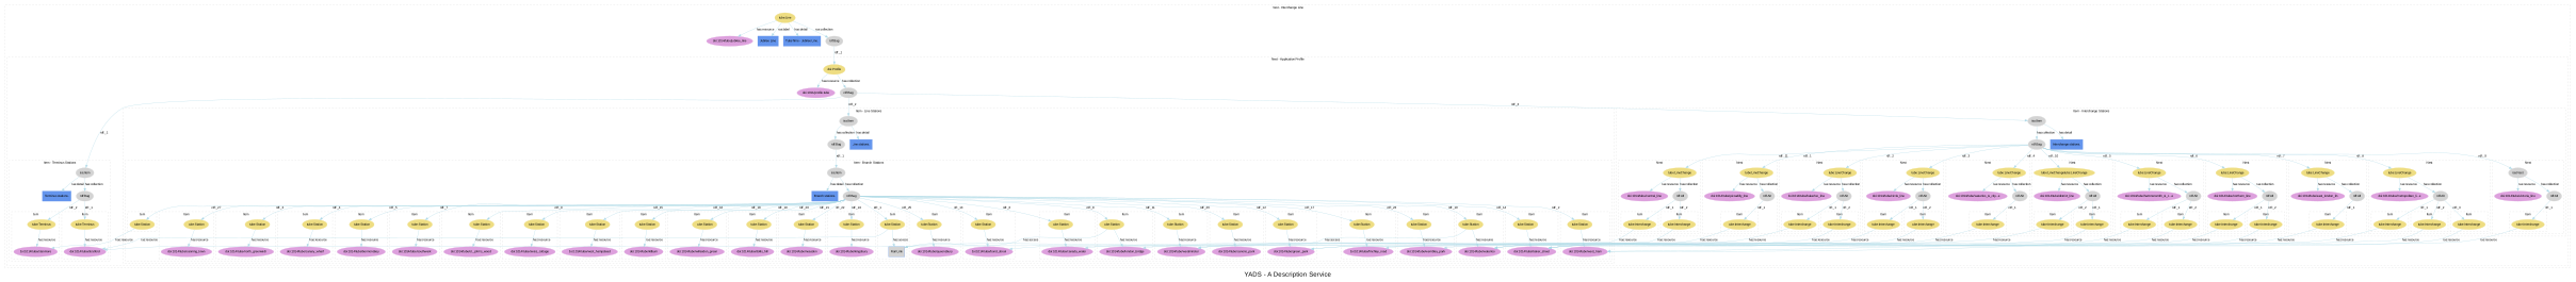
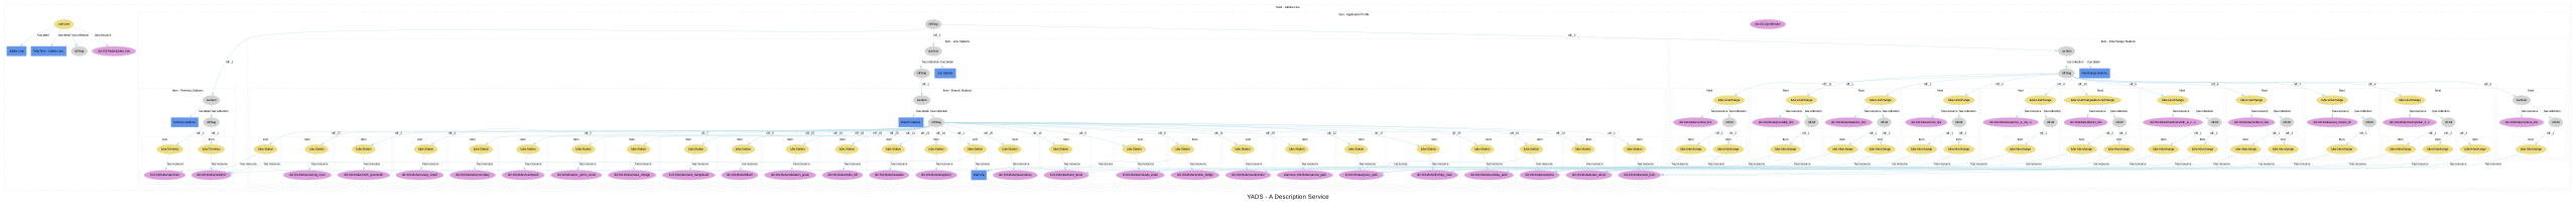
  digraph {
    fontname=arial
    fontsize=24
    label="YADS - A Description Service"
    rankdir=TB
    node [color=lightgoldenrod fontcolor=black fontname=arial fontsize=11 style=filled]
    edge [color=lightblue fontcolor=black fontname=arial fontsize=11 style=filled]
    n1 [label="tube:Terminus"]
    "doi:1014/tube/stratford" [color=plum]
    n3 [label="tube:Terminus"]
    "doi:1014/tube/stanmore" [color=plum]
    n5 [color=lightgrey label="isa:Item"]
    n6 [color=cornflowerblue label="Terminus stations." shape=box]
    n7 [color=lightgrey label="rdf:Bag"]
    n8 [label="tube:Station"]
-   n9 [color=cornflowerblue label="Rail Link" shape=box fillcolor=lightgrey]
+   n9 [color=cornflowerblue label="Rail Link" shape=box]
    n10 [label="tube:Station"]
    "doi:1014/tube/west_ham" [color=plum]
    n12 [label="tube:Station"]
    "doi:1014/tube/canning_town" [color=plum]
    n14 [label="tube:Station"]
    "doi:1014/tube/north_greenwich" [color=plum]
    n16 [label="tube:Station"]
    "doi:1014/tube/canary_wharf" [color=plum]
    n18 [label="tube:Station"]
    "doi:1014/tube/canada_water" [color=plum]
    n20 [label="tube:Station"]
    "doi:1014/tube/bermondsey" [color=plum]
    n22 [label="tube:Station"]
    "doi:1014/tube/london_bridge" [color=plum]
    n24 [label="tube:Station"]
    "doi:1014/tube/southwark" [color=plum]
    n26 [label="tube:Station"]
    "doi:1014/tube/waterloo" [color=plum]
    n28 [label="tube:Station"]
    "doi:1014/tube/westminster" [color=plum]
    n30 [label="tube:Station"]
    "doi:1014/tube/green_park" [color=plum]
    n32 [label="tube:Station"]
    "doi:1014/tube/bond_street" [color=plum]
    n34 [label="tube:Station"]
    "doi:1014/tube/baker_street" [color=plum]
    n36 [label="tube:Station"]
    "doi:1014/tube/st._john's_wood" [color=plum]
    n38 [label="tube:Station"]
    "doi:1014/tube/swiss_cottage" [color=plum]
    n40 [label="tube:Station"]
    "doi:1014/tube/finchley_road" [color=plum]
    n42 [label="tube:Station"]
    "doi:1014/tube/west_hampstead" [color=plum]
    n44 [label="tube:Station"]
    "doi:1014/tube/kilburn" [color=plum]
    n46 [label="tube:Station"]
    "doi:1014/tube/willesden_green" [color=plum]
    n48 [label="tube:Station"]
    "doi:1014/tube/dollis_hill" [color=plum]
    n50 [label="tube:Station"]
    "doi:1014/tube/neasden" [color=plum]
    n52 [label="tube:Station"]
    "doi:1014/tube/wembley_park" [color=plum]
    n54 [label="tube:Station"]
    "doi:1014/tube/kingsbury" [color=plum]
    n56 [label="tube:Station"]
    "doi:1014/tube/queensbury" [color=plum]
    n58 [label="tube:Station"]
-   "doi:1014/tube/canons_park" [color=plum]
+   "doi:1014/tube/canons_park" [color=plum label="stanmore:1014/tube/canons_park"]
    n60 [label="tube:Station"]
    n61 [color=lightgrey label="isa:Item"]
    n62 [color=cornflowerblue label="Branch stations." shape=box]
    n63 [color=lightgrey label="rdf:Bag"]
    n64 [color=lightgrey label="isa:Item"]
    n65 [color=cornflowerblue label="Line stations." shape=box]
    n66 [color=lightgrey label="rdf:Bag"]
    n67 [label="tube:Interchange"]
    n68 [label="tube:LineChange"]
    "doi:1014/tube/piccadilly_line" [color=plum]
    n70 [color=lightgrey label="rdf:Alt"]
    n71 [label="tube:Interchange"]
    n72 [label="tube:Interchange"]
    n73 [label="tube:LineChange"]
    "doi:1014/tube/bakerloo_line" [color=plum]
    n75 [color=lightgrey label="rdf:Alt"]
    n76 [label="tube:Interchange"]
    n77 [label="tube:Interchange"]
    n78 [label="tube:LineChange"]
    "doi:1014/tube/circle_line" [color=plum]
    n80 [color=lightgrey label="rdf:Alt"]
    n81 [label="tube:Interchange"]
    n82 [label="tube:LineChange"]
    "doi:1014/tube/waterloo_&amp;_city...e" [color=plum]
    n84 [color=lightgrey label="rdf:Alt"]
    n85 [label="tube:Interchange"]
    n86 [label="tube:Interchange"]
    n87 [label="tube:LineChange"]
    "doi:1014/tube/hammersmith_&amp;_c...e" [color=plum]
    n89 [color=lightgrey label="rdf:Alt"]
    n90 [label="tube:Interchange"]
    n91 [label="tube:Interchange"]
    n92 [label="tube:LineChange"]
    "doi:1014/tube/northern_line" [color=plum]
    n94 [color=lightgrey label="rdf:Alt"]
    n95 [label="tube:Interchange"]
    n96 [label="tube:LineChange"]
    "doi:1014/tube/east_london_lin" [color=plum]
    n98 [color=lightgrey label="rdf:Alt"]
    n99 [label="tube:Interchange"]
    n100 [label="tube:Interchange"]
    n101 [label="tube:Interchange"]
    n102 [label="tube:LineChange"]
    "doi:1014/tube/metropolitan_li...e" [color=plum]
    n104 [color=lightgrey label="rdf:Alt"]
    n105 [label="tube:Interchange"]
    n106 [color=lightgrey label="isa:Nest"]
    "doi:1014/tube/victoria_line" [color=plum]
    n108 [color=lightgrey label="rdf:Alt"]
    n109 [label="tube:Interchange"]
    n110 [label="tube:Interchange"]
    n111 [label="tube:LineChangetube:LineChange"]
    "doi:1014/tube/district_line" [color=plum]
    n113 [color=lightgrey label="rdf:Alt"]
    n114 [label="tube:Interchange"]
    n115 [label="tube:Interchange"]
    n116 [label="tube:LineChange"]
    "doi:1014/tube/central_line" [color=plum]
    n118 [color=lightgrey label="rdf:Alt"]
    n119 [color=lightgrey label="isa:Item"]
    n120 [color=cornflowerblue label="Interchange stations." shape=box]
    n121 [color=lightgrey label="rdf:Bag"]
-   n122 [label="doi:Profile"]
    n123 [color=plum label="doi:1011/profile.tube"]
    n124 [color=lightgrey label="rdf:Bag"]
    n125 [label="tube:Line"]
    "doi:1014/tube/jubilee_line" [color=plum]
    n127 [color=cornflowerblue label="Jubilee Line" shape=box]
    n128 [color=cornflowerblue label="TubeTime - Jubilee Line." shape=box]
    n129 [color=lightgrey label="rdf:Bag"]
    subgraph cluster_1 {
      color=lightgrey
      fontcolor=black
      fontsize=11
-     label="Nest - Interchange Line"
+     label="Nest - Jubilee Line"
      style=dashed
      n125
      "doi:1014/tube/jubilee_line"
      n127
      n128
      n129
      subgraph cluster_2 {
        color=lightgrey
        fontcolor=black
        fontsize=11
        label="Nest - Application Profile"
        style=dashed
-       n122
        n123
        n124
        subgraph cluster_3 {
          color=lightgrey
          fontcolor=black
          fontsize=11
          label="Item - Terminus Stations"
          style=dashed
          n5
          n6
          n7
          subgraph cluster_4 {
            color=lightgrey
            fontcolor=black
            fontsize=11
            label=Item
            style=dashed
            n1
            "doi:1014/tube/stratford"
          }
          subgraph cluster_5 {
            color=lightgrey
            fontcolor=black
            fontsize=11
            label=Item
            style=dashed
            n3
            "doi:1014/tube/stanmore"
          }
        }
        subgraph cluster_6 {
          color=lightgrey
          fontcolor=black
          fontsize=11
          label="Item - Line Stations"
          style=dashed
          n64
          n65
          n66
          subgraph cluster_7 {
            color=lightgrey
            fontcolor=black
            fontsize=11
            label="Item - Branch Stations"
            style=dashed
            n61
            n62
            n63
            subgraph cluster_8 {
              color=lightgrey
              fontcolor=black
              fontsize=11
              label=Item
              style=dashed
              n8
              n9
            }
            subgraph cluster_9 {
              color=lightgrey
              fontcolor=black
              fontsize=11
              label=Item
              style=dashed
              n10
              "doi:1014/tube/west_ham"
            }
            subgraph cluster_10 {
              color=lightgrey
              fontcolor=black
              fontsize=11
              label=Item
              style=dashed
              n12
              "doi:1014/tube/canning_town"
            }
            subgraph cluster_11 {
              color=lightgrey
              fontcolor=black
              fontsize=11
              label=Item
              style=dashed
              n14
              "doi:1014/tube/north_greenwich"
            }
            subgraph cluster_12 {
              color=lightgrey
              fontcolor=black
              fontsize=11
              label=Item
              style=dashed
              n16
              "doi:1014/tube/canary_wharf"
            }
            subgraph cluster_13 {
              color=lightgrey
              fontcolor=black
              fontsize=11
              label=Item
              style=dashed
              n18
              "doi:1014/tube/canada_water"
            }
            subgraph cluster_14 {
              color=lightgrey
              fontcolor=black
              fontsize=11
              label=Item
              style=dashed
              n20
              "doi:1014/tube/bermondsey"
            }
            subgraph cluster_15 {
              color=lightgrey
              fontcolor=black
              fontsize=11
              label=Item
              style=dashed
              n22
              "doi:1014/tube/london_bridge"
            }
            subgraph cluster_16 {
              color=lightgrey
              fontcolor=black
              fontsize=11
              label=Item
              style=dashed
              n24
              "doi:1014/tube/southwark"
            }
            subgraph cluster_17 {
              color=lightgrey
              fontcolor=black
              fontsize=11
              label=Item
              style=dashed
              n26
              "doi:1014/tube/waterloo"
            }
            subgraph cluster_18 {
              color=lightgrey
              fontcolor=black
              fontsize=11
              label=Item
              style=dashed
              n28
              "doi:1014/tube/westminster"
            }
            subgraph cluster_19 {
              color=lightgrey
              fontcolor=black
              fontsize=11
              label=Item
              style=dashed
              n30
              "doi:1014/tube/green_park"
            }
            subgraph cluster_20 {
              color=lightgrey
              fontcolor=black
              fontsize=11
              label=Item
              style=dashed
              n32
              "doi:1014/tube/bond_street"
            }
            subgraph cluster_21 {
              color=lightgrey
              fontcolor=black
              fontsize=11
              label=Item
              style=dashed
              n34
              "doi:1014/tube/baker_street"
            }
            subgraph cluster_22 {
              color=lightgrey
              fontcolor=black
              fontsize=11
              label=Item
              style=dashed
              n36
              "doi:1014/tube/st._john's_wood"
            }
            subgraph cluster_23 {
              color=lightgrey
              fontcolor=black
              fontsize=11
              label=Item
              style=dashed
              n38
              "doi:1014/tube/swiss_cottage"
            }
            subgraph cluster_24 {
              color=lightgrey
              fontcolor=black
              fontsize=11
              label=Item
              style=dashed
              n40
              "doi:1014/tube/finchley_road"
            }
            subgraph cluster_25 {
              color=lightgrey
              fontcolor=black
              fontsize=11
              label=Item
              style=dashed
              n42
              "doi:1014/tube/west_hampstead"
            }
            subgraph cluster_26 {
              color=lightgrey
              fontcolor=black
              fontsize=11
              label=Item
              style=dashed
              n44
              "doi:1014/tube/kilburn"
            }
            subgraph cluster_27 {
              color=lightgrey
              fontcolor=black
              fontsize=11
              label=Item
              style=dashed
              n46
              "doi:1014/tube/willesden_green"
            }
            subgraph cluster_28 {
              color=lightgrey
              fontcolor=black
              fontsize=11
              label=Item
              style=dashed
              n48
              "doi:1014/tube/dollis_hill"
            }
            subgraph cluster_29 {
              color=lightgrey
              fontcolor=black
              fontsize=11
              label=Item
              style=dashed
              n50
              "doi:1014/tube/neasden"
            }
            subgraph cluster_30 {
              color=lightgrey
              fontcolor=black
              fontsize=11
              label=Item
              style=dashed
              n52
              "doi:1014/tube/wembley_park"
            }
            subgraph cluster_31 {
              color=lightgrey
              fontcolor=black
              fontsize=11
              label=Item
              style=dashed
              n54
              "doi:1014/tube/kingsbury"
            }
            subgraph cluster_32 {
              color=lightgrey
              fontcolor=black
              fontsize=11
              label=Item
              style=dashed
              n56
              "doi:1014/tube/queensbury"
            }
            subgraph cluster_33 {
              color=lightgrey
              fontcolor=black
              fontsize=11
              label=Item
              style=dashed
              n58
              "doi:1014/tube/canons_park"
            }
            subgraph cluster_34 {
              color=lightgrey
              fontcolor=black
              fontsize=11
              label=Item
              style=dashed
              n60
            }
          }
        }
        subgraph cluster_35 {
          color=lightgrey
          fontcolor=black
          fontsize=11
          label="Item - Interchange Stations"
          style=dashed
          n119
          n120
          n121
          subgraph cluster_36 {
            color=lightgrey
            fontcolor=black
            fontsize=11
            label=Nest
            style=dashed
            n68
            "doi:1014/tube/piccadilly_line"
            n70
            subgraph cluster_37 {
              color=lightgrey
              fontcolor=black
              fontsize=11
              label=Item
              style=dashed
              n67
            }
          }
          subgraph cluster_38 {
            color=lightgrey
            fontcolor=black
            fontsize=11
            label=Nest
            style=dashed
            n73
            "doi:1014/tube/bakerloo_line"
            n75
            subgraph cluster_39 {
              color=lightgrey
              fontcolor=black
              fontsize=11
              label=Item
              style=dashed
              n71
            }
            subgraph cluster_40 {
              color=lightgrey
              fontcolor=black
              fontsize=11
              label=Item
              style=dashed
              n72
            }
          }
          subgraph cluster_41 {
            color=lightgrey
            fontcolor=black
            fontsize=11
            label=Nest
            style=dashed
            n78
            "doi:1014/tube/circle_line"
            n80
            subgraph cluster_42 {
              color=lightgrey
              fontcolor=black
              fontsize=11
              label=Item
              style=dashed
              n76
            }
            subgraph cluster_43 {
              color=lightgrey
              fontcolor=black
              fontsize=11
              label=Item
              style=dashed
              n77
            }
          }
          subgraph cluster_44 {
            color=lightgrey
            fontcolor=black
            fontsize=11
            label=Nest
            style=dashed
            n82
            "doi:1014/tube/waterloo_&amp;_city...e"
            n84
            subgraph cluster_45 {
              color=lightgrey
              fontcolor=black
              fontsize=11
              label=Item
              style=dashed
              n81
            }
          }
          subgraph cluster_46 {
            color=lightgrey
            fontcolor=black
            fontsize=11
            label=Nest
            style=dashed
            n87
            "doi:1014/tube/hammersmith_&amp;_c...e"
            n89
            subgraph cluster_47 {
              color=lightgrey
              fontcolor=black
              fontsize=11
              label=Item
              style=dashed
              n85
            }
            subgraph cluster_48 {
              color=lightgrey
              fontcolor=black
              fontsize=11
              label=Item
              style=dashed
              n86
            }
          }
          subgraph cluster_49 {
            color=lightgrey
            fontcolor=black
            fontsize=11
            label=Nest
            style=dashed
            n92
            "doi:1014/tube/northern_line"
            n94
            subgraph cluster_50 {
              color=lightgrey
              fontcolor=black
              fontsize=11
              label=Item
              style=dashed
              n90
            }
            subgraph cluster_51 {
              color=lightgrey
              fontcolor=black
              fontsize=11
              label=Item
              style=dashed
              n91
            }
          }
          subgraph cluster_52 {
            color=lightgrey
            fontcolor=black
            fontsize=11
            label=Nest
            style=dashed
            n96
            "doi:1014/tube/east_london_lin"
            n98
            subgraph cluster_53 {
              color=lightgrey
              fontcolor=black
              fontsize=11
              label=Item
              style=dashed
              n95
            }
          }
          subgraph cluster_54 {
            color=lightgrey
            fontcolor=black
            fontsize=11
            label=Nest
            style=dashed
            n102
            "doi:1014/tube/metropolitan_li...e"
            n104
            subgraph cluster_55 {
              color=lightgrey
              fontcolor=black
              fontsize=11
              label=Item
              style=dashed
              n99
            }
            subgraph cluster_56 {
              color=lightgrey
              fontcolor=black
              fontsize=11
              label=Item
              style=dashed
              n100
            }
            subgraph cluster_57 {
              color=lightgrey
              fontcolor=black
              fontsize=11
              label=Item
              style=dashed
              n101
            }
          }
          subgraph cluster_58 {
            color=lightgrey
            fontcolor=black
            fontsize=11
            label=Nest
            style=dashed
            n106
            "doi:1014/tube/victoria_line"
            n108
            subgraph cluster_59 {
              color=lightgrey
              fontcolor=black
              fontsize=11
              label=Item
              style=dashed
              n105
            }
          }
          subgraph cluster_60 {
            color=lightgrey
            fontcolor=black
            fontsize=11
            label=Nest
            style=dashed
            n111
            "doi:1014/tube/district_line"
            n113
            subgraph cluster_61 {
              color=lightgrey
              fontcolor=black
              fontsize=11
              label=Item
              style=dashed
              n109
            }
            subgraph cluster_62 {
              color=lightgrey
              fontcolor=black
              fontsize=11
              label=Item
              style=dashed
              n110
            }
          }
          subgraph cluster_63 {
            color=lightgrey
            fontcolor=black
            fontsize=11
            label=Nest
            style=dashed
            n116
            "doi:1014/tube/central_line"
            n118
            subgraph cluster_64 {
              color=lightgrey
              fontcolor=black
              fontsize=11
              label=Item
              style=dashed
              n114
            }
            subgraph cluster_65 {
              color=lightgrey
              fontcolor=black
              fontsize=11
              label=Item
              style=dashed
              n115
            }
          }
        }
      }
    }
    n1 -> "doi:1014/tube/stratford" [label="has:resource"]
    n3 -> "doi:1014/tube/stanmore" [label="has:resource"]
    n5 -> n6 [label="has:detail"]
    n5 -> n7 [label="has:collection"]
    n7 -> n1 [label="rdf:_1"]
    n7 -> n3 [label="rdf:_2"]
    n8 -> "doi:1014/tube/stratford" [label="has:resource"]
    n8 -> n9 [label="has:access"]
    n10 -> "doi:1014/tube/west_ham" [label="has:resource"]
    n12 -> "doi:1014/tube/canning_town" [label="has:resource"]
    n14 -> "doi:1014/tube/north_greenwich" [label="has:resource"]
    n16 -> "doi:1014/tube/canary_wharf" [label="has:resource"]
    n18 -> "doi:1014/tube/canada_water" [label="has:resource"]
    n20 -> "doi:1014/tube/bermondsey" [label="has:resource"]
    n22 -> n9 [label="has:access"]
    n22 -> "doi:1014/tube/london_bridge" [label="has:resource"]
    n24 -> "doi:1014/tube/southwark" [label="has:resource"]
    n26 -> n9 [label="has:access"]
    n26 -> "doi:1014/tube/waterloo" [label="has:resource"]
    n28 -> "doi:1014/tube/westminster" [label="has:resource"]
    n30 -> "doi:1014/tube/green_park" [label="has:resource"]
    n32 -> "doi:1014/tube/bond_street" [label="has:resource"]
    n34 -> "doi:1014/tube/baker_street" [label="has:resource"]
    n36 -> "doi:1014/tube/st._john's_wood" [label="has:resource"]
    n38 -> "doi:1014/tube/swiss_cottage" [label="has:resource"]
    n40 -> "doi:1014/tube/finchley_road" [label="has:resource"]
    n42 -> "doi:1014/tube/west_hampstead" [label="has:resource"]
    n44 -> "doi:1014/tube/kilburn" [label="has:resource"]
    n46 -> "doi:1014/tube/willesden_green" [label="has:resource"]
    n48 -> "doi:1014/tube/dollis_hill" [label="has:resource"]
    n50 -> "doi:1014/tube/neasden" [label="has:resource"]
    n52 -> "doi:1014/tube/wembley_park" [label="has:resource"]
    n54 -> "doi:1014/tube/kingsbury" [label="has:resource"]
    n56 -> "doi:1014/tube/queensbury" [label="has:resource"]
    n58 -> "doi:1014/tube/canons_park" [label="has:resource"]
    n60 -> "doi:1014/tube/stanmore" [label="has:resource"]
    n61 -> n62 [label="has:detail"]
    n61 -> n63 [label="has:collection"]
    n63 -> n8 [label="rdf:_1"]
    n63 -> n10 [label="rdf:_2"]
    n63 -> n12 [label="rdf:_3"]
    n63 -> n14 [label="rdf:_4"]
    n63 -> n16 [label="rdf:_5"]
    n63 -> n18 [label="rdf:_6"]
    n63 -> n20 [label="rdf:_7"]
    n63 -> n22 [label="rdf:_8"]
    n63 -> n24 [label="rdf:_9"]
    n63 -> n26 [label="rdf:_10"]
    n63 -> n28 [label="rdf:_11"]
    n63 -> n30 [label="rdf:_12"]
    n63 -> n32 [label="rdf:_13"]
    n63 -> n34 [label="rdf:_14"]
    n63 -> n36 [label="rdf:_15"]
    n63 -> n38 [label="rdf:_16"]
    n63 -> n40 [label="rdf:_17"]
    n63 -> n42 [label="rdf:_18"]
    n63 -> n44 [label="rdf:_19"]
    n63 -> n46 [label="rdf:_20"]
    n63 -> n48 [label="rdf:_21"]
    n63 -> n50 [label="rdf:_22"]
    n63 -> n52 [label="rdf:_23"]
    n63 -> n54 [label="rdf:_24"]
    n63 -> n56 [label="rdf:_25"]
    n63 -> n58 [label="rdf:_26"]
    n63 -> n60 [label="rdf:_27"]
    n64 -> n65 [label="has:detail"]
    n64 -> n66 [label="has:collection"]
    n66 -> n61 [label="rdf:_1"]
    n67 -> "doi:1014/tube/green_park" [label="has:resource"]
    n68 -> "doi:1014/tube/piccadilly_line" [label="has:resource"]
    n68 -> n70 [label="has:collection"]
    n70 -> n67 [label="rdf:_1"]
    n71 -> "doi:1014/tube/waterloo" [label="has:resource"]
    n72 -> "doi:1014/tube/baker_street" [label="has:resource"]
    n73 -> "doi:1014/tube/bakerloo_line" [label="has:resource"]
    n73 -> n75 [label="has:collection"]
    n75 -> n71 [label="rdf:_1"]
    n75 -> n72 [label="rdf:_2"]
    n76 -> "doi:1014/tube/westminster" [label="has:resource"]
    n77 -> "doi:1014/tube/baker_street" [label="has:resource"]
    n78 -> "doi:1014/tube/circle_line" [label="has:resource"]
    n78 -> n80 [label="has:collection"]
    n80 -> n76 [label="rdf:_1"]
    n80 -> n77 [label="rdf:_2"]
    n81 -> "doi:1014/tube/waterloo" [label="has:resource"]
    n82 -> "doi:1014/tube/waterloo_&amp;_city...e" [label="has:resource"]
    n82 -> n84 [label="has:collection"]
    n84 -> n81 [label="rdf:_1"]
    n85 -> "doi:1014/tube/west_ham" [label="has:resource"]
    n86 -> "doi:1014/tube/baker_street" [label="has:resource"]
    n87 -> "doi:1014/tube/hammersmith_&amp;_c...e" [label="has:resource"]
    n87 -> n89 [label="has:collection"]
    n89 -> n85 [label="rdf:_1"]
    n89 -> n86 [label="rdf:_2"]
    n90 -> "doi:1014/tube/london_bridge" [label="has:resource"]
    n91 -> "doi:1014/tube/waterloo" [label="has:resource"]
    n92 -> "doi:1014/tube/northern_line" [label="has:resource"]
    n92 -> n94 [label="has:collection"]
    n94 -> n90 [label="rdf:_1"]
    n94 -> n91 [label="rdf:_2"]
    n95 -> "doi:1014/tube/canada_water" [label="has:resource"]
    n96 -> "doi:1014/tube/east_london_lin" [label="has:resource"]
    n96 -> n98 [label="has:collection"]
    n98 -> n95 [label="rdf:_1"]
    n99 -> "doi:1014/tube/baker_street" [label="has:resource"]
    n100 -> "doi:1014/tube/finchley_road" [label="has:resource"]
    n101 -> "doi:1014/tube/wembley_park" [label="has:resource"]
    n102 -> "doi:1014/tube/metropolitan_li...e" [label="has:resource"]
    n102 -> n104 [label="has:collection"]
    n104 -> n99 [label="rdf:_1"]
    n104 -> n100 [label="rdf:_2"]
    n104 -> n101 [label="rdf:_3"]
    n105 -> "doi:1014/tube/green_park" [label="has:resource"]
    n106 -> "doi:1014/tube/victoria_line" [label="has:resource"]
    n106 -> n108 [label="has:collection"]
    n108 -> n105 [label="rdf:_1"]
    n109 -> "doi:1014/tube/west_ham" [label="has:resource"]
    n110 -> "doi:1014/tube/westminster" [label="has:resource"]
    n111 -> "doi:1014/tube/district_line" [label="has:resource"]
    n111 -> n113 [label="has:collection"]
    n113 -> n109 [label="rdf:_1"]
    n113 -> n110 [label="rdf:_2"]
    n114 -> "doi:1014/tube/stratford" [label="has:resource"]
    n115 -> "doi:1014/tube/bond_street" [label="has:resource"]
    n116 -> "doi:1014/tube/central_line" [label="has:resource"]
    n116 -> n118 [label="has:collection"]
    n118 -> n114 [label="rdf:_1"]
    n118 -> n115 [label="rdf:_2"]
    n119 -> n120 [label="has:detail"]
    n119 -> n121 [label="has:collection"]
    n121 -> n68 [label="rdf:_1"]
    n121 -> n73 [label="rdf:_2"]
    n121 -> n78 [label="rdf:_3"]
    n121 -> n82 [label="rdf:_4"]
    n121 -> n87 [label="rdf:_5"]
    n121 -> n92 [label="rdf:_6"]
    n121 -> n96 [label="rdf:_7"]
    n121 -> n102 [label="rdf:_8"]
    n121 -> n106 [label="rdf:_9"]
    n121 -> n111 [label="rdf:_10"]
    n121 -> n116 [label="rdf:_11"]
-   n122 -> n123 [label="has:resource"]
-   n122 -> n124 [label="has:collection"]
    n124 -> n5 [label="rdf:_1"]
    n124 -> n64 [label="rdf:_2"]
    n124 -> n119 [label="rdf:_3"]
    n125 -> "doi:1014/tube/jubilee_line" [label="has:resource"]
    n125 -> n127 [label="has:label"]
    n125 -> n128 [label="has:detail"]
    n125 -> n129 [label="has:collection"]
-   n129 -> n122 [label="rdf:_1"]
  }
